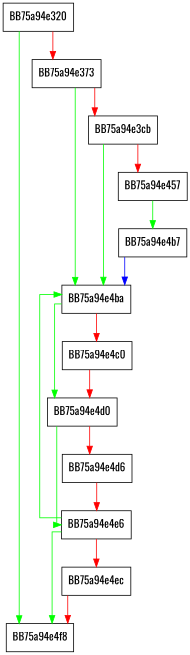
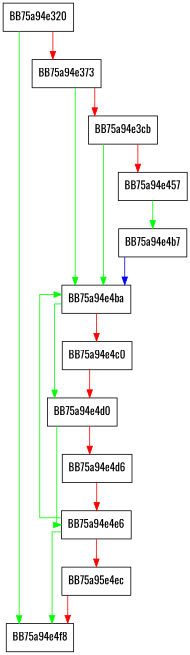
  digraph {
    fontname=Oswald
    splines=ortho
    node [fontname=Oswald shape=box]
    edge [color=red fontname=Oswald]
    BB75a94e320
    BB75a94e4f8
    BB75a94e373
    BB75a94e4ba
    BB75a94e3cb
    BB75a94e4d0
    BB75a94e4c0
    BB75a94e457
    BB75a94e4e6
    BB75a94e4d6
    BB75a94e4b7
-   BB75a94e4ec
+   BB75a94e4ec [label=BB75a95e4ec]
    BB75a94e320 -> BB75a94e4f8 [color=green]
    BB75a94e320 -> BB75a94e373
    BB75a94e373 -> BB75a94e4ba [color=green]
    BB75a94e373 -> BB75a94e3cb
    BB75a94e4ba -> BB75a94e4d0 [color=green]
    BB75a94e4ba -> BB75a94e4c0
    BB75a94e3cb -> BB75a94e4ba [color=green]
    BB75a94e3cb -> BB75a94e457
    BB75a94e4d0 -> BB75a94e4e6 [color=green]
    BB75a94e4d0 -> BB75a94e4d6
    BB75a94e4c0 -> BB75a94e4d0
    BB75a94e457 -> BB75a94e4b7 [color=green]
    BB75a94e4e6 -> BB75a94e4f8 [color=green]
    BB75a94e4e6 -> BB75a94e4ba [color=green]
    BB75a94e4e6 -> BB75a94e4ec
    BB75a94e4d6 -> BB75a94e4e6
    BB75a94e4b7 -> BB75a94e4ba [color=blue]
    BB75a94e4ec -> BB75a94e4f8
  }
